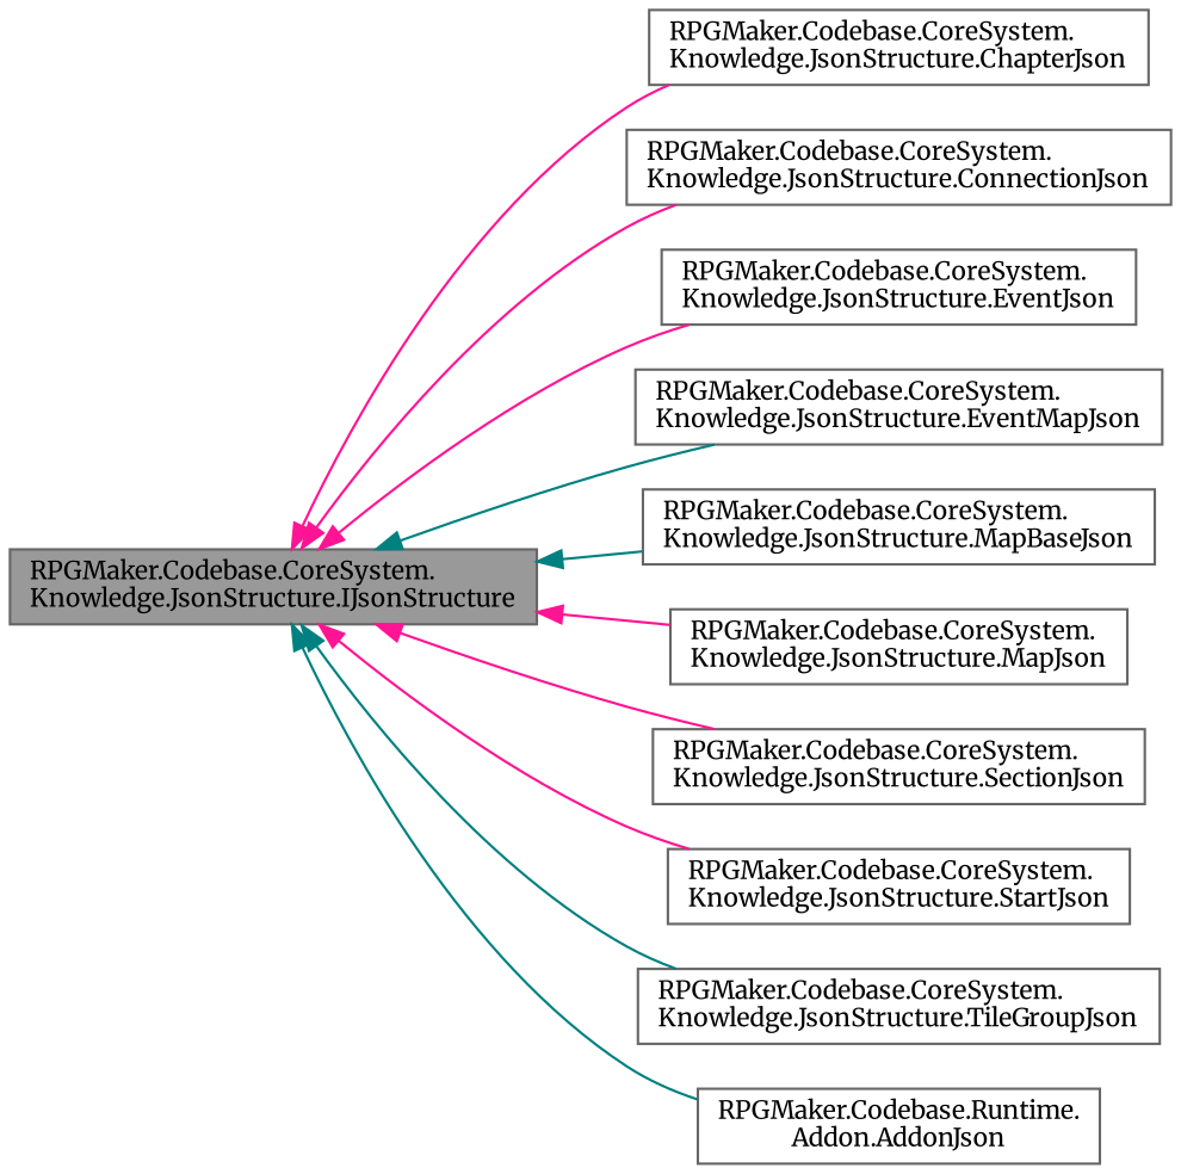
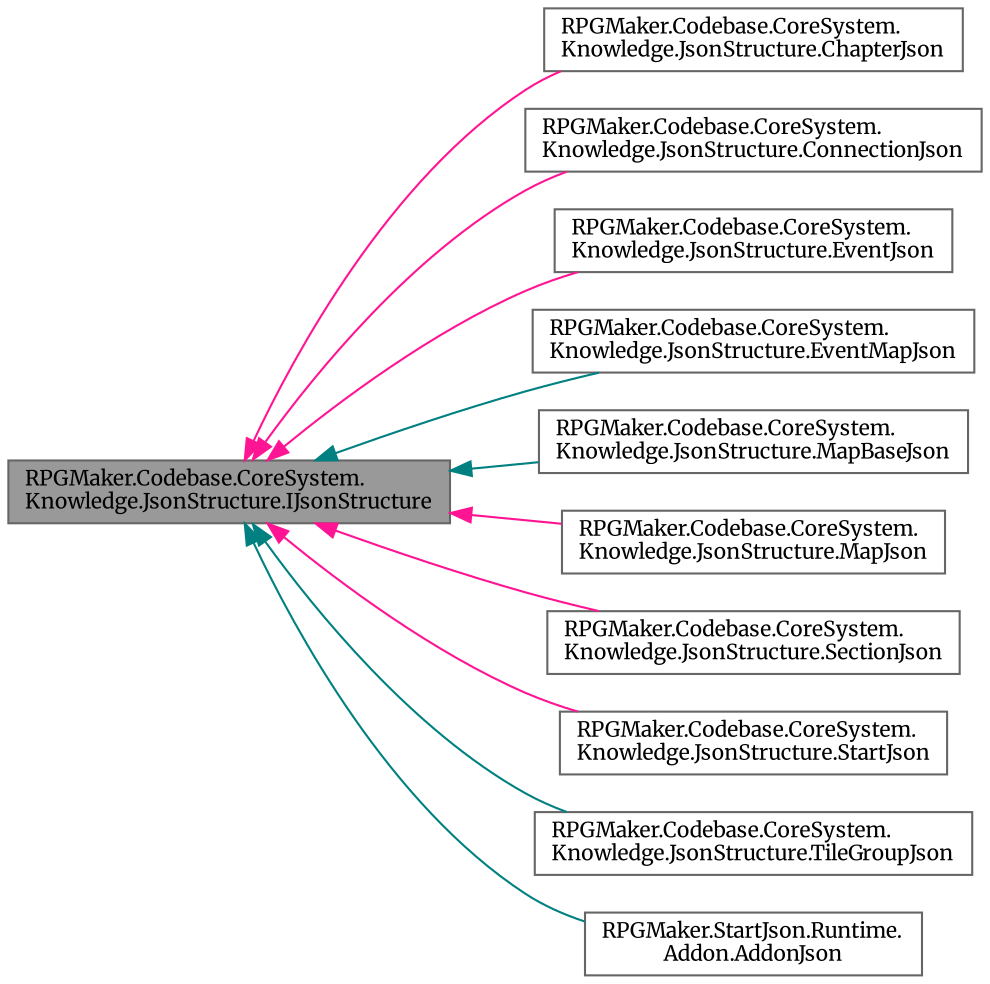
  digraph {
    rankdir=LR
    fontname=Merriweather
    node [color=gray40 fillcolor=white fontname=Merriweather fontsize=10 shape=box style=filled]
    edge [color=deeppink dir=back fontname=Merriweather fontsize=10 labelfontname=Helvetica labelfontsize=10 style=solid]
    n1 [fillcolor=grey60 fontcolor=black height=0.2 label="RPGMaker.Codebase.CoreSystem.\lKnowledge.JsonStructure.IJsonStructure" width=0.4]
    n2 [height=0.2 label="RPGMaker.Codebase.CoreSystem.\lKnowledge.JsonStructure.ChapterJson" width=0.4]
    n3 [height=0.2 label="RPGMaker.Codebase.CoreSystem.\lKnowledge.JsonStructure.ConnectionJson" width=0.4]
    n4 [height=0.2 label="RPGMaker.Codebase.CoreSystem.\lKnowledge.JsonStructure.EventJson" width=0.4]
    n5 [height=0.2 label="RPGMaker.Codebase.CoreSystem.\lKnowledge.JsonStructure.EventMapJson" width=0.4]
    n6 [height=0.2 label="RPGMaker.Codebase.CoreSystem.\lKnowledge.JsonStructure.MapBaseJson" width=0.4]
    n7 [height=0.2 label="RPGMaker.Codebase.CoreSystem.\lKnowledge.JsonStructure.MapJson" width=0.4]
    n8 [height=0.2 label="RPGMaker.Codebase.CoreSystem.\lKnowledge.JsonStructure.SectionJson" width=0.4]
    n9 [height=0.2 label="RPGMaker.Codebase.CoreSystem.\lKnowledge.JsonStructure.StartJson" width=0.4]
    n10 [height=0.2 label="RPGMaker.Codebase.CoreSystem.\lKnowledge.JsonStructure.TileGroupJson" width=0.4]
-   n11 [height=0.2 label="RPGMaker.Codebase.Runtime.\lAddon.AddonJson" width=0.4]
+   n11 [height=0.2 label="RPGMaker.StartJson.Runtime.\lAddon.AddonJson" width=0.4]
    n1 -> n2
    n1 -> n3
    n1 -> n4
    n1 -> n5 [color=teal]
    n1 -> n6 [color=teal]
    n1 -> n7
    n1 -> n8
    n1 -> n9
    n1 -> n10 [color=teal]
    n1 -> n11 [color=teal]
  }
